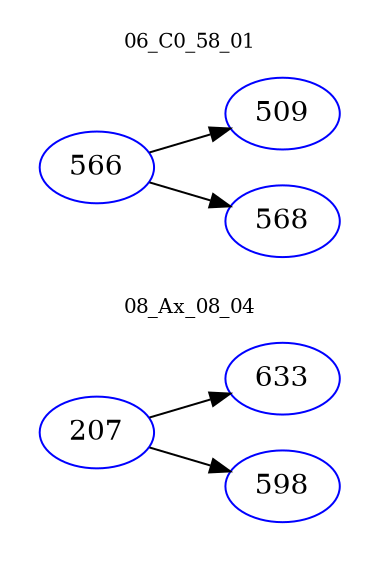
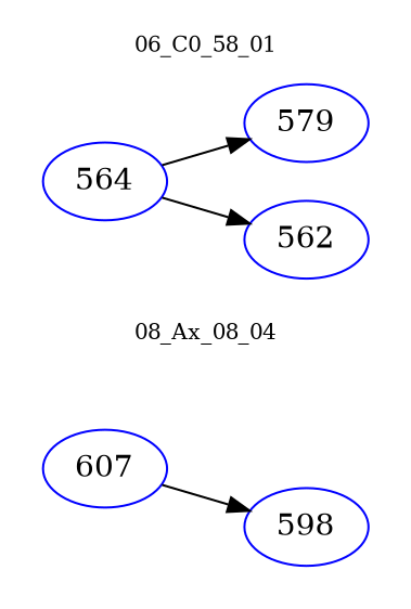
  digraph {
    rankdir=LR
    node [color=blue]
    edge [color=black]
-   n1 [label=207]
+   n1 [label=607]
    n2 [label=598]
-   n3 [label=633]
-   n4 [label=566]
-   n5 [label=568]
-   n6 [label=509]
+   n4 [label=564]
+   n5 [label=562]
+   n6 [label=579]
    subgraph cluster_1 {
      color=white
      fontsize=10
      label="08_Ax_08_04"
      n1
      n2
-     n3
    }
    subgraph cluster_2 {
      color=white
      fontsize=10
      label="06_C0_58_01"
      n4
      n5
      n6
    }
    n1 -> n2
-   n1 -> n3
    n4 -> n5
    n4 -> n6
  }
